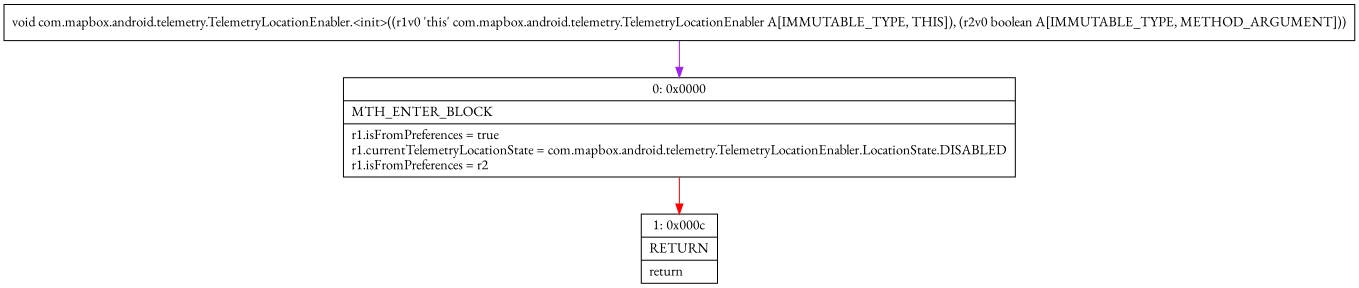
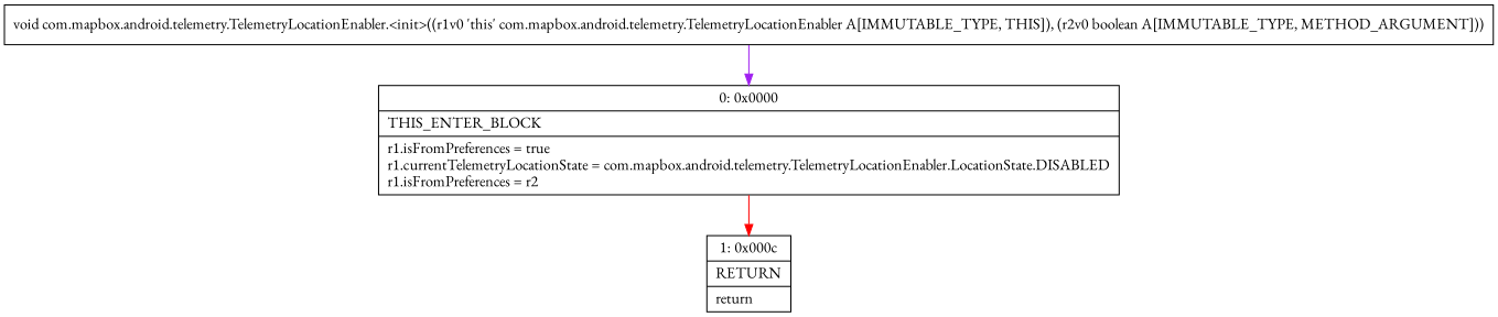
  digraph {
    fontname="EB Garamond"
    node [shape=record fontname="EB Garamond"]
    edge [fontname="EB Garamond"]
-   n1 [label="{0\:\ 0x0000|MTH_ENTER_BLOCK\l|r1.isFromPreferences = true\lr1.currentTelemetryLocationState = com.mapbox.android.telemetry.TelemetryLocationEnabler.LocationState.DISABLED\lr1.isFromPreferences = r2\l}"]
+   n1 [label="{0\:\ 0x0000|THIS_ENTER_BLOCK\l|r1.isFromPreferences = true\lr1.currentTelemetryLocationState = com.mapbox.android.telemetry.TelemetryLocationEnabler.LocationState.DISABLED\lr1.isFromPreferences = r2\l}"]
    n2 [label="{1\:\ 0x000c|RETURN\l|return\l}"]
    n3 [label="{void com.mapbox.android.telemetry.TelemetryLocationEnabler.\<init\>((r1v0 'this' com.mapbox.android.telemetry.TelemetryLocationEnabler A[IMMUTABLE_TYPE, THIS]), (r2v0 boolean A[IMMUTABLE_TYPE, METHOD_ARGUMENT])) }"]
    n1 -> n2 [color=red]
    n3 -> n1 [color=purple]
  }
